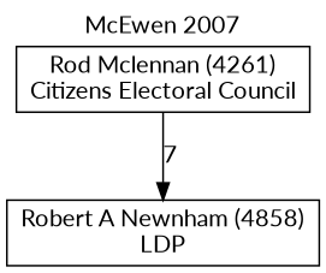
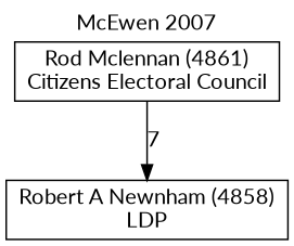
  digraph {
    label="McEwen 2007"
    labelloc=t
    mclimit=10
    fontname=Lato
    node [shape=box fontname=Lato]
    n1 [label="Robert A Newnham (4858)\nLDP"]
-   n2 [label="Rod Mclennan (4261)\nCitizens Electoral Council"]
+   n2 [label="Rod Mclennan (4861)\nCitizens Electoral Council"]
    n2 -> n1 [label=7 fontname=Lato]
  }
